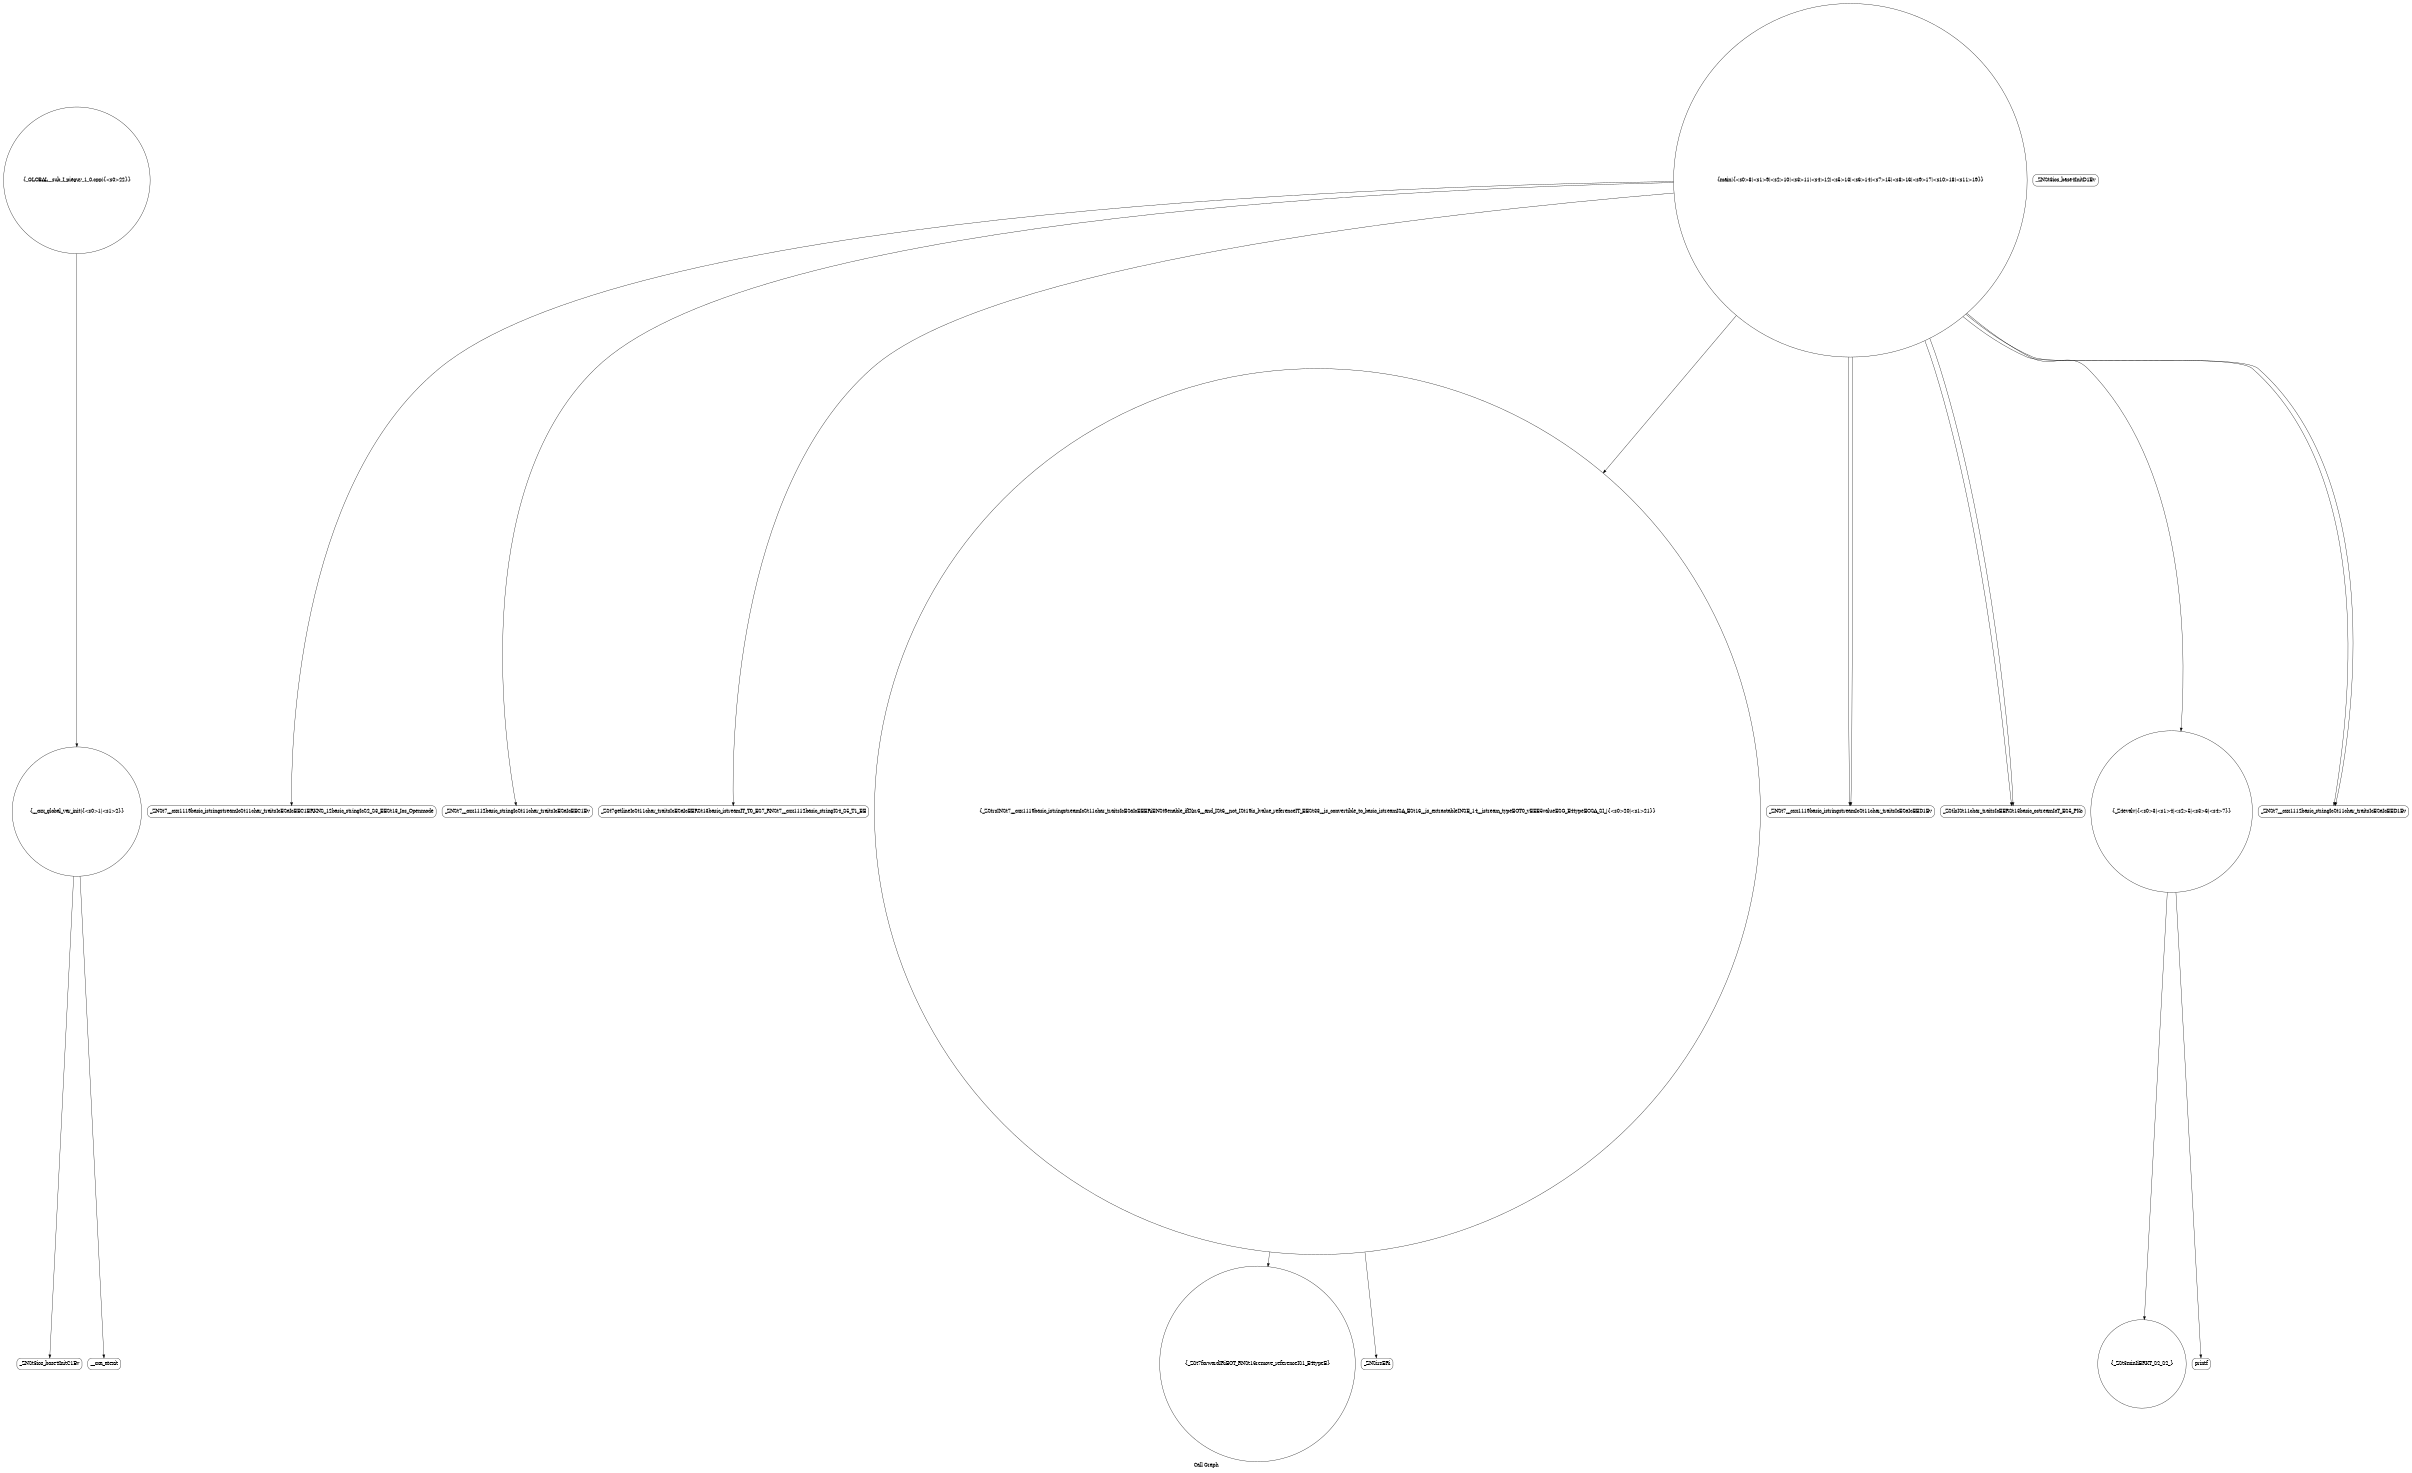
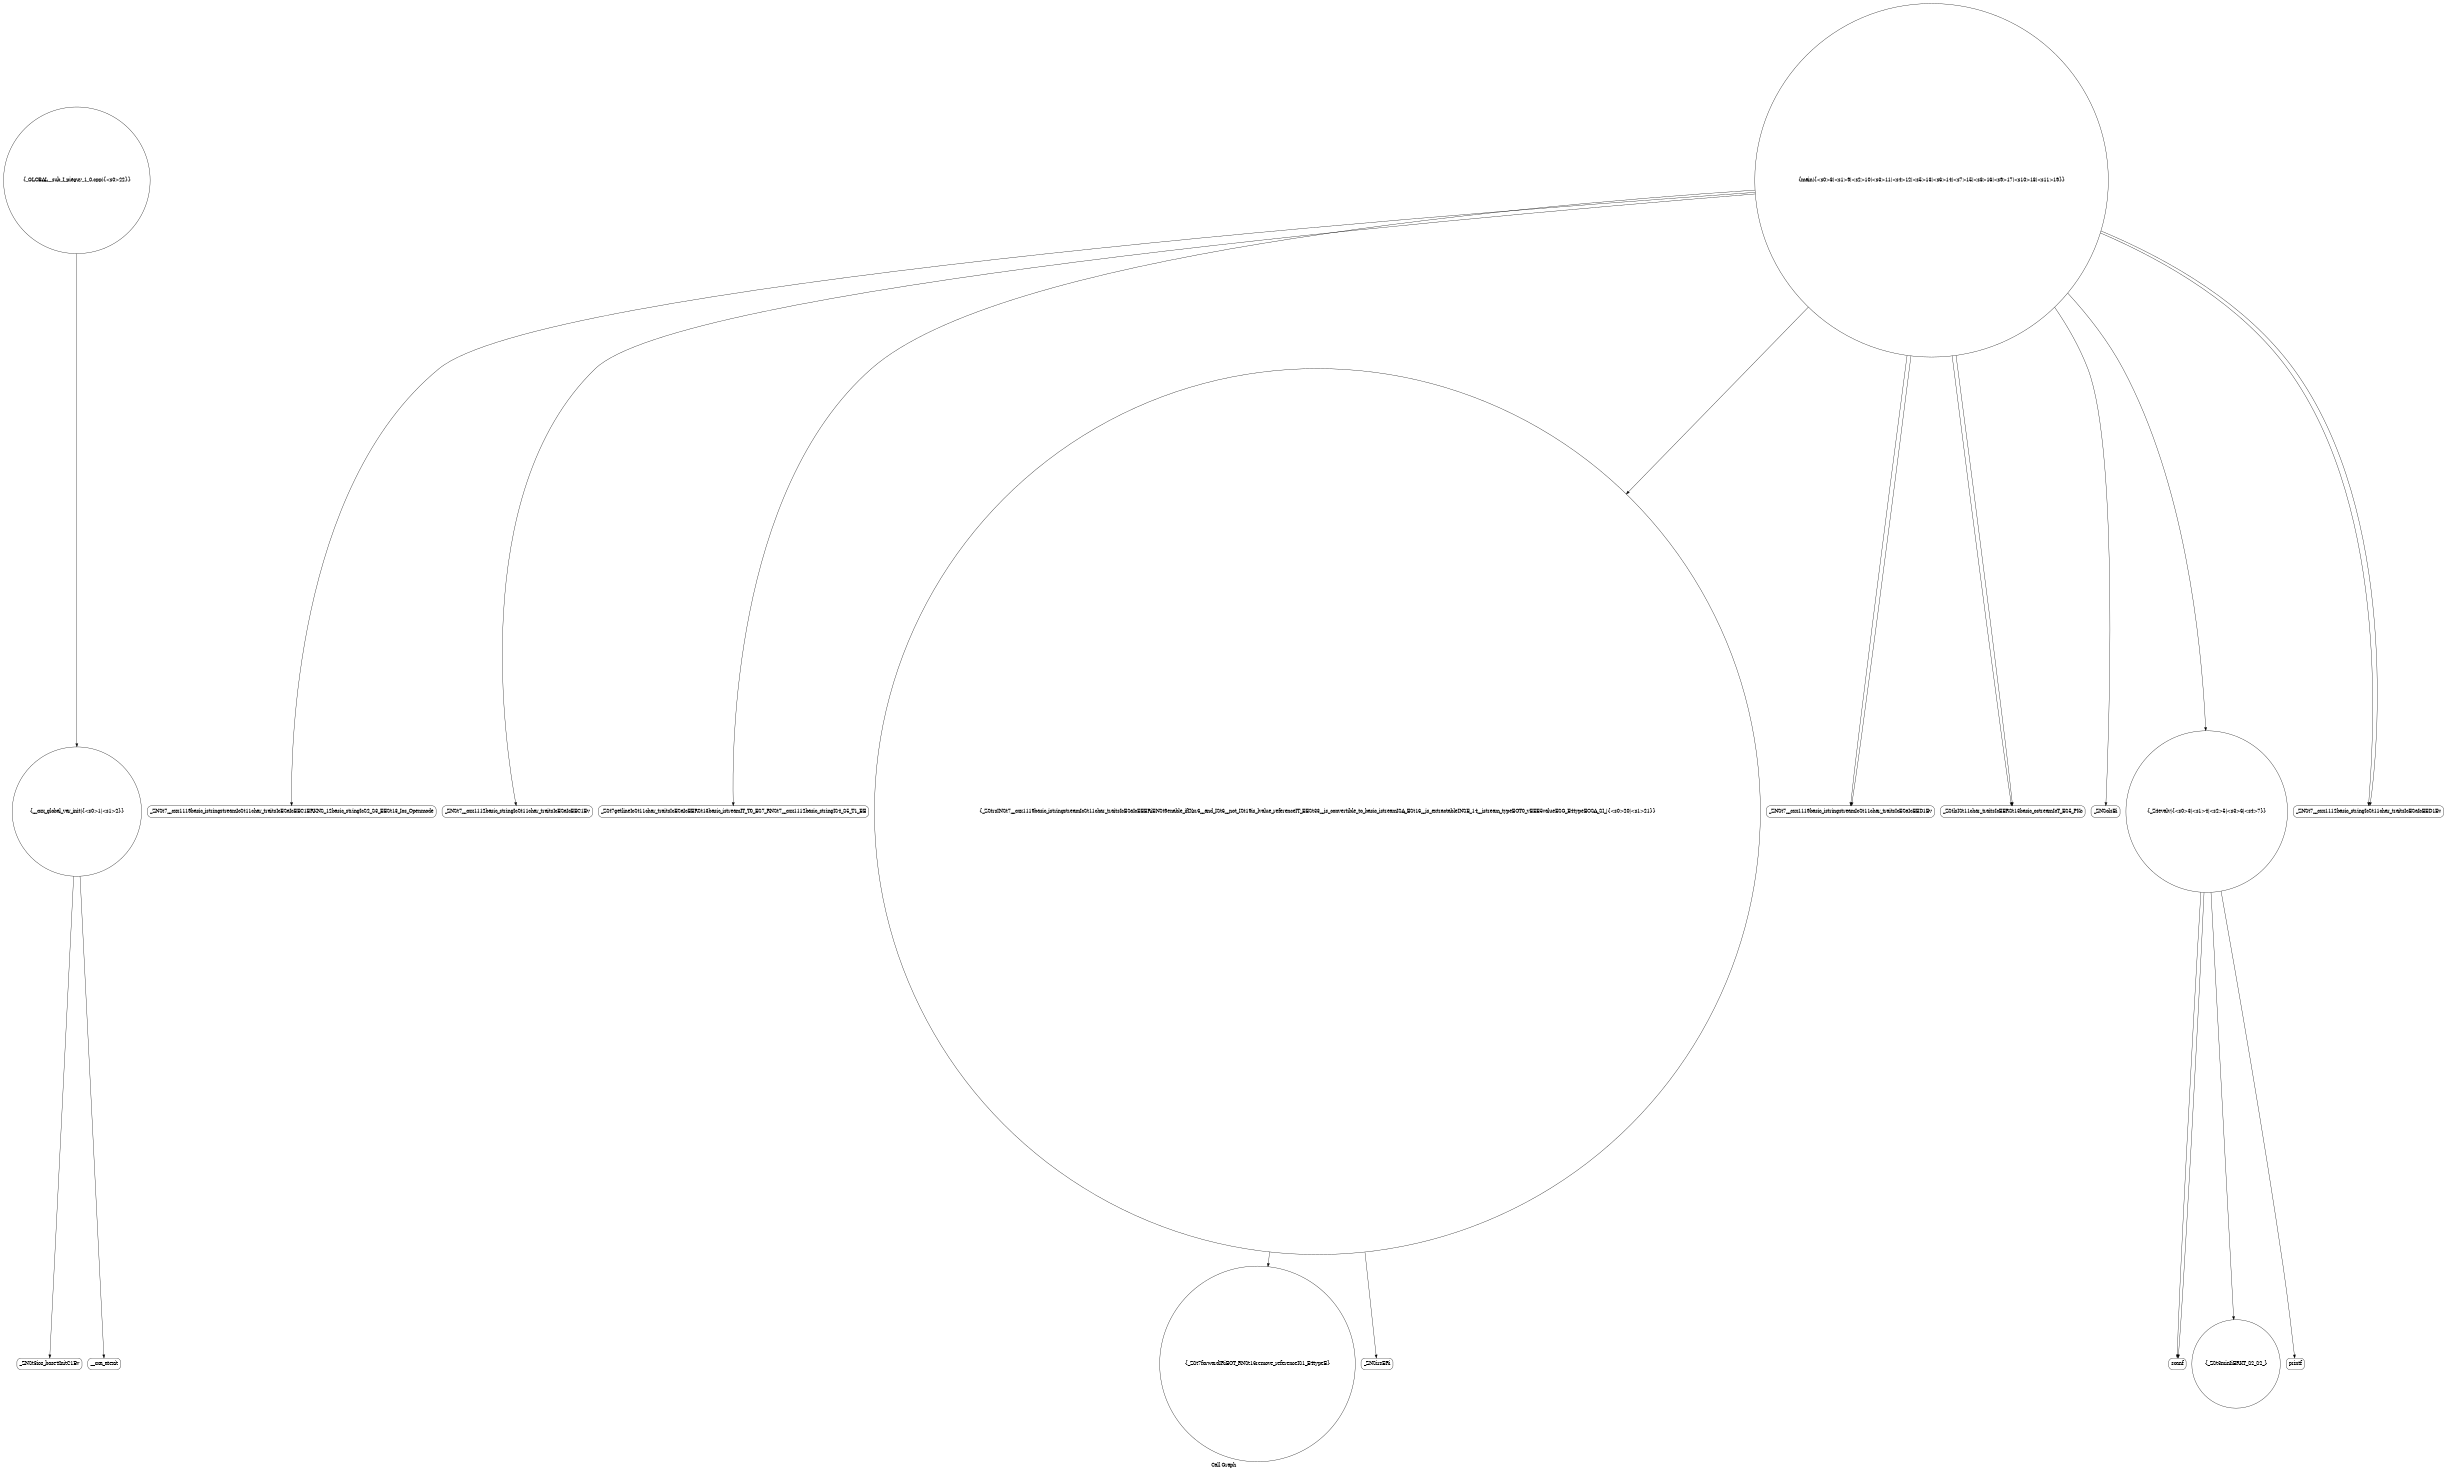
  digraph {
    label="Call Graph"
    node [shape=Mrecord]
    edge [color=black tailport=s0]
    n1 [label="{__cxx_global_var_init|{<s0>1|<s1>2}}" shape=circle]
    n2 [label="{_ZNSt8ios_base4InitC1Ev}"]
    n3 [label="{__cxa_atexit}"]
    n4 [label="{_ZNSt7__cxx1119basic_istringstreamIcSt11char_traitsIcESaIcEEC1ERKNS_12basic_stringIcS2_S3_EESt13_Ios_Openmode}"]
    n5 [label="{_GLOBAL__sub_I_pieguy_1_0.cpp|{<s0>22}}" shape=circle]
-   n6 [label="{_ZNSt8ios_base4InitD1Ev}"]
    n7 [label="{main|{<s0>8|<s1>9|<s2>10|<s3>11|<s4>12|<s5>13|<s6>14|<s7>15|<s8>16|<s9>17|<s10>18|<s11>19}}" shape=circle]
    n8 [label="{_ZNSt7__cxx1112basic_stringIcSt11char_traitsIcESaIcEEC1Ev}"]
    n9 [label="{_ZSt7getlineIcSt11char_traitsIcESaIcEERSt13basic_istreamIT_T0_ES7_RNSt7__cxx1112basic_stringIS4_S5_T1_EE}"]
    n10 [label="{_ZStrsINSt7__cxx1119basic_istringstreamIcSt11char_traitsIcESaIcEEERiENSt9enable_ifIXsr6__and_ISt6__not_ISt19is_lvalue_referenceIT_EESt33__is_convertible_to_basic_istreamISA_ESt16__is_extractableINSE_14__istream_typeEOT0_vEEE5valueESG_E4typeEOSA_SI_|{<s0>20|<s1>21}}" shape=circle]
    n11 [label="{_ZNSt7__cxx1119basic_istringstreamIcSt11char_traitsIcESaIcEED1Ev}"]
    n12 [label="{_ZStlsISt11char_traitsIcEERSt13basic_ostreamIcT_ES5_PKc}"]
+   n13 [label="{_ZNSolsEi}"]
    n14 [label="{_Z4evalv|{<s0>3|<s1>4|<s2>5|<s3>6|<s4>7}}" shape=circle]
    n15 [label="{_ZNSt7__cxx1112basic_stringIcSt11char_traitsIcESaIcEED1Ev}"]
    n16 [label="{_ZSt7forwardIRiEOT_RNSt16remove_referenceIS1_E4typeE}" shape=circle]
    n17 [label="{_ZNSirsERi}"]
+   n18 [label="{scanf}"]
    n19 [label="{_ZSt3minIiERKT_S2_S2_}" shape=circle]
    n20 [label="{printf}"]
    n1 -> n2
    n1 -> n3 [tailport=s1]
    n5 -> n1
    n7 -> n4 [tailport=s2]
    n7 -> n8
    n7 -> n9 [tailport=s1]
    n7 -> n10 [tailport=s3]
    n7 -> n11 [tailport=s4]
    n7 -> n11 [tailport=s9]
    n7 -> n12 [tailport=s5]
    n7 -> n12 [tailport=s7]
+   n7 -> n13 [tailport=s6]
    n7 -> n14 [tailport=s8]
    n7 -> n15 [tailport=s10]
    n7 -> n15 [tailport=s11]
    n10 -> n16
    n10 -> n17 [tailport=s1]
+   n14 -> n18
+   n14 -> n18 [tailport=s1]
    n14 -> n19 [tailport=s2]
    n14 -> n20 [tailport=s4]
  }
